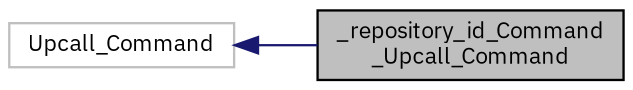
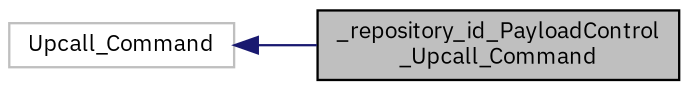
  digraph {
    rankdir=LR
    fontname="IBM Plex Sans"
    node [fontname="IBM Plex Sans" fontsize=10 shape=record style=filled]
-   n1 [color=black fillcolor=grey75 fontcolor=black height=0.2 label="_repository_id_Command\l_Upcall_Command" width=0.4]
+   n1 [color=black fillcolor=grey75 fontcolor=black height=0.2 label="_repository_id_PayloadControl\l_Upcall_Command" width=0.4]
    n2 [color=grey75 fillcolor=white height=0.2 label=Upcall_Command width=0.4]
    n2 -> n1 [color=midnightblue dir=back fontname="IBM Plex Sans" fontsize=10 labelfontname=Helvetica labelfontsize=10 style=solid]
  }
